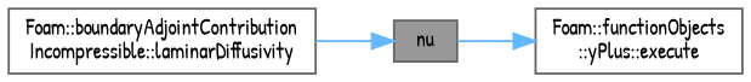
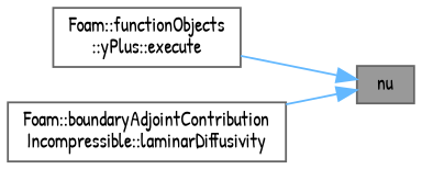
  digraph {
    rankdir=RL
    fontname="Patrick Hand"
    node [color=grey40 fillcolor=white fontname="Patrick Hand" fontsize=10 shape=box style=filled]
    edge [color=steelblue1 dir=back fontname="Patrick Hand" fontsize=10 labelfontname=Helvetica labelfontsize=10 style=solid]
    n1 [color=gray40 fillcolor=grey60 fontcolor=black height=0.2 label=nu width=0.4]
    n2 [height=0.2 label="Foam::functionObjects\l::yPlus::execute" width=0.4]
    n3 [height=0.2 label="Foam::boundaryAdjointContribution\lIncompressible::laminarDiffusivity" width=0.4]
-   n2 -> n1
+   n1 -> n2
    n1 -> n3
  }
